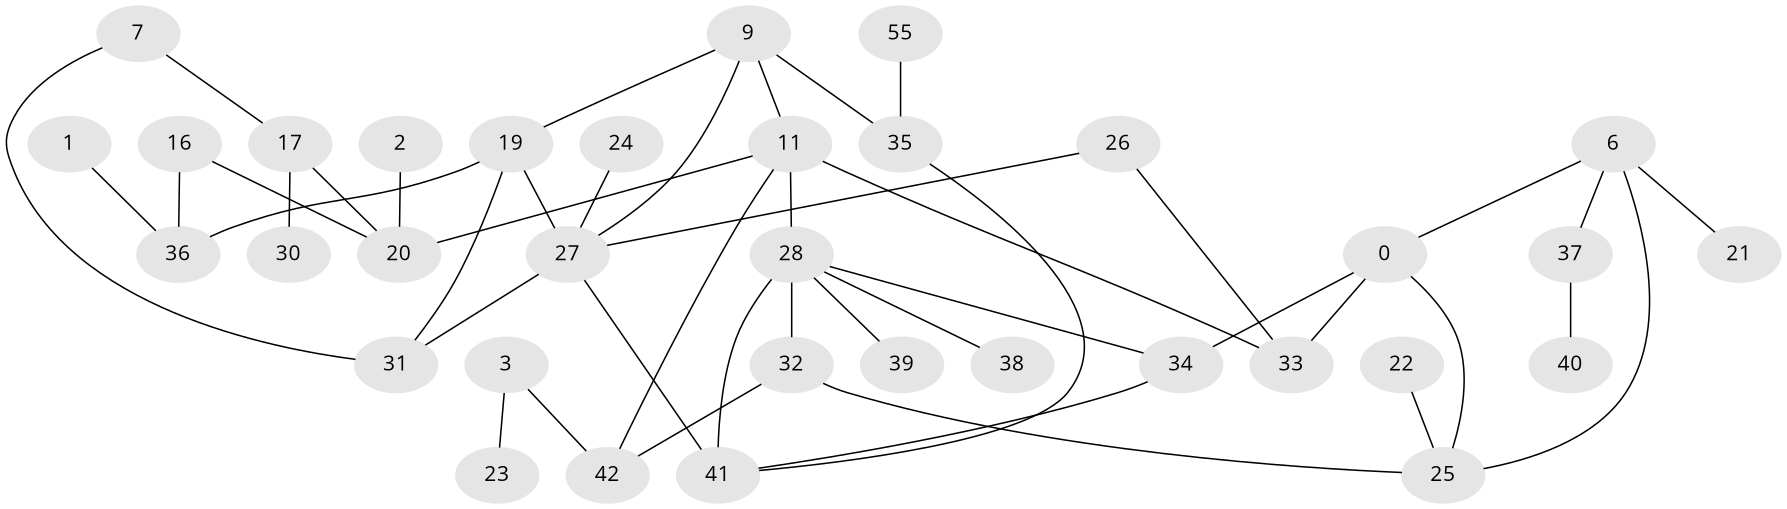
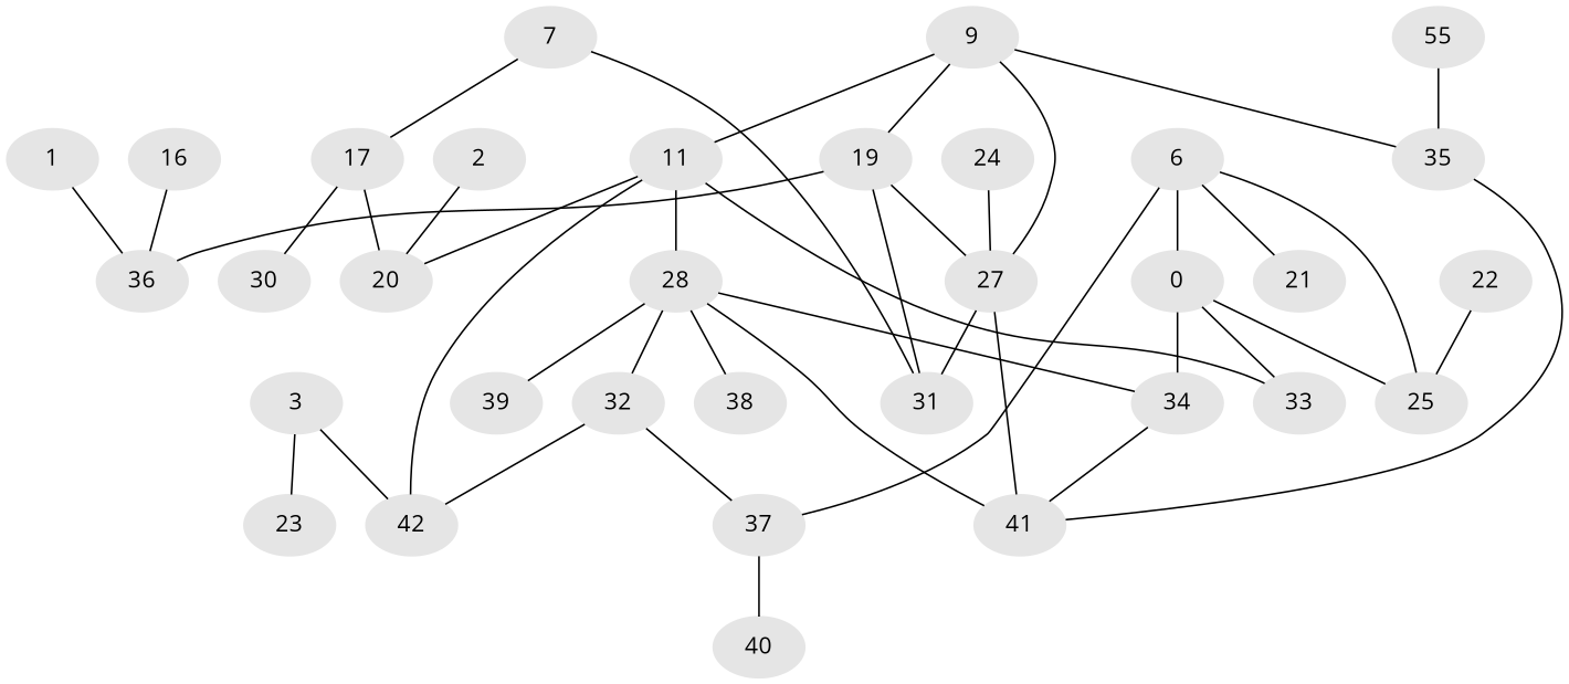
  graph {
    fontname="Open Sans"
    node [color=gray90 fontname="Open Sans" style=filled]
    edge [fontname="Open Sans" weight=1.0]
    1
    36
    2
    20
    3
    23
    42
    n8 [label=0]
    6
    21
    25
    37
    33
    34
    40
    7
    17
    31
    30
    41
    9
    11
    19
    27
    35
    28
    32
    38
    39
    n30 [label=55]
    16
    22
    24
-   26
    1 -- 36
    2 -- 20
    3 -- 23
    3 -- 42
    n8 -- 25
    n8 -- 33
    n8 -- 34
    6 -- n8
    6 -- 21
    6 -- 25
    6 -- 37
    37 -- 40
    34 -- 41
    7 -- 17
    7 -- 31
    17 -- 20
    17 -- 30
    9 -- 11
    9 -- 19
    9 -- 27
    9 -- 35
    11 -- 20
    11 -- 42
    11 -- 33
    11 -- 28
    19 -- 36
    19 -- 31 [weight=2.0]
    19 -- 27 [weight=3.0]
    27 -- 31
    27 -- 41 [weight=2.0]
    35 -- 41
    28 -- 34
    28 -- 41 [weight=2.0]
    28 -- 32
    28 -- 38
    28 -- 39
    32 -- 42
-   32 -- 25
+   32 -- 37
    n30 -- 35
    16 -- 36
-   16 -- 20
    22 -- 25
    24 -- 27
-   26 -- 33
-   26 -- 27
  }
